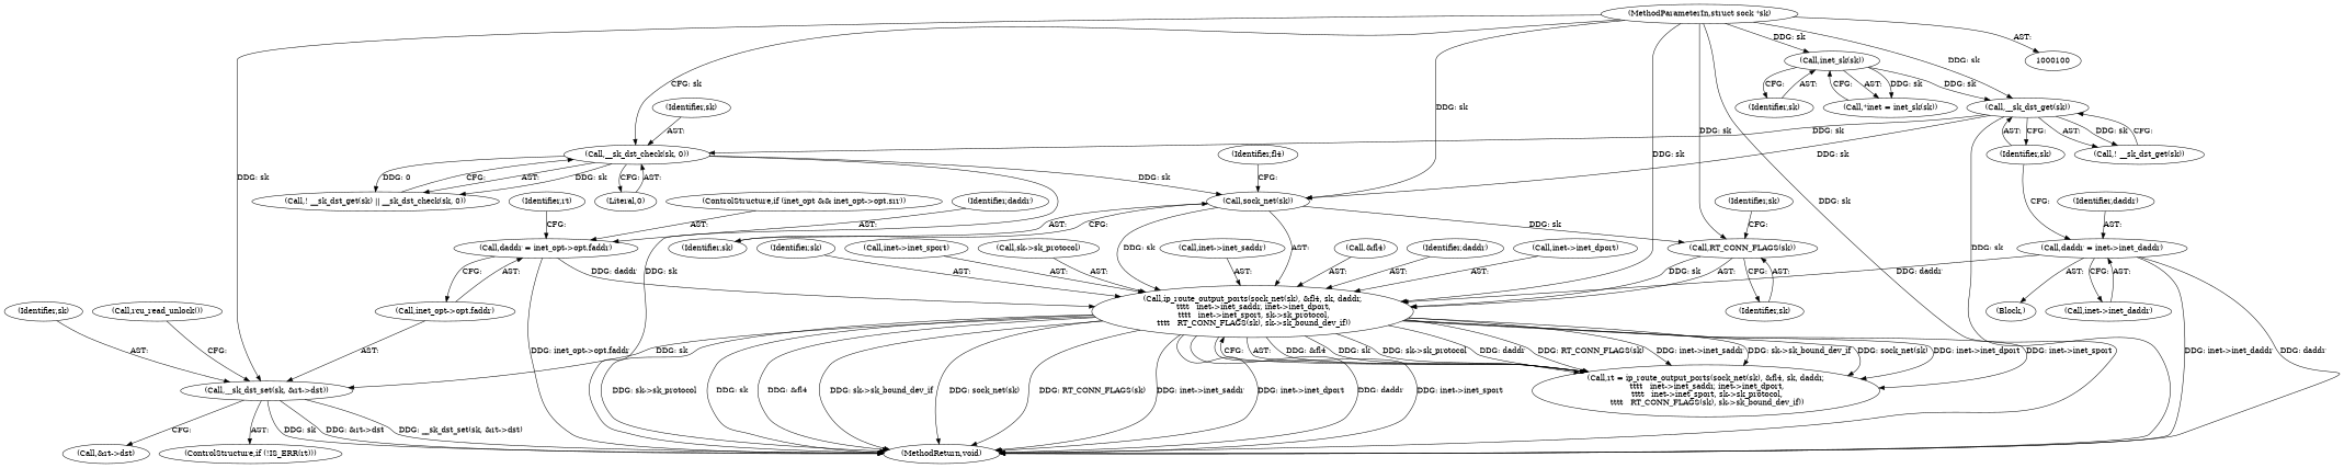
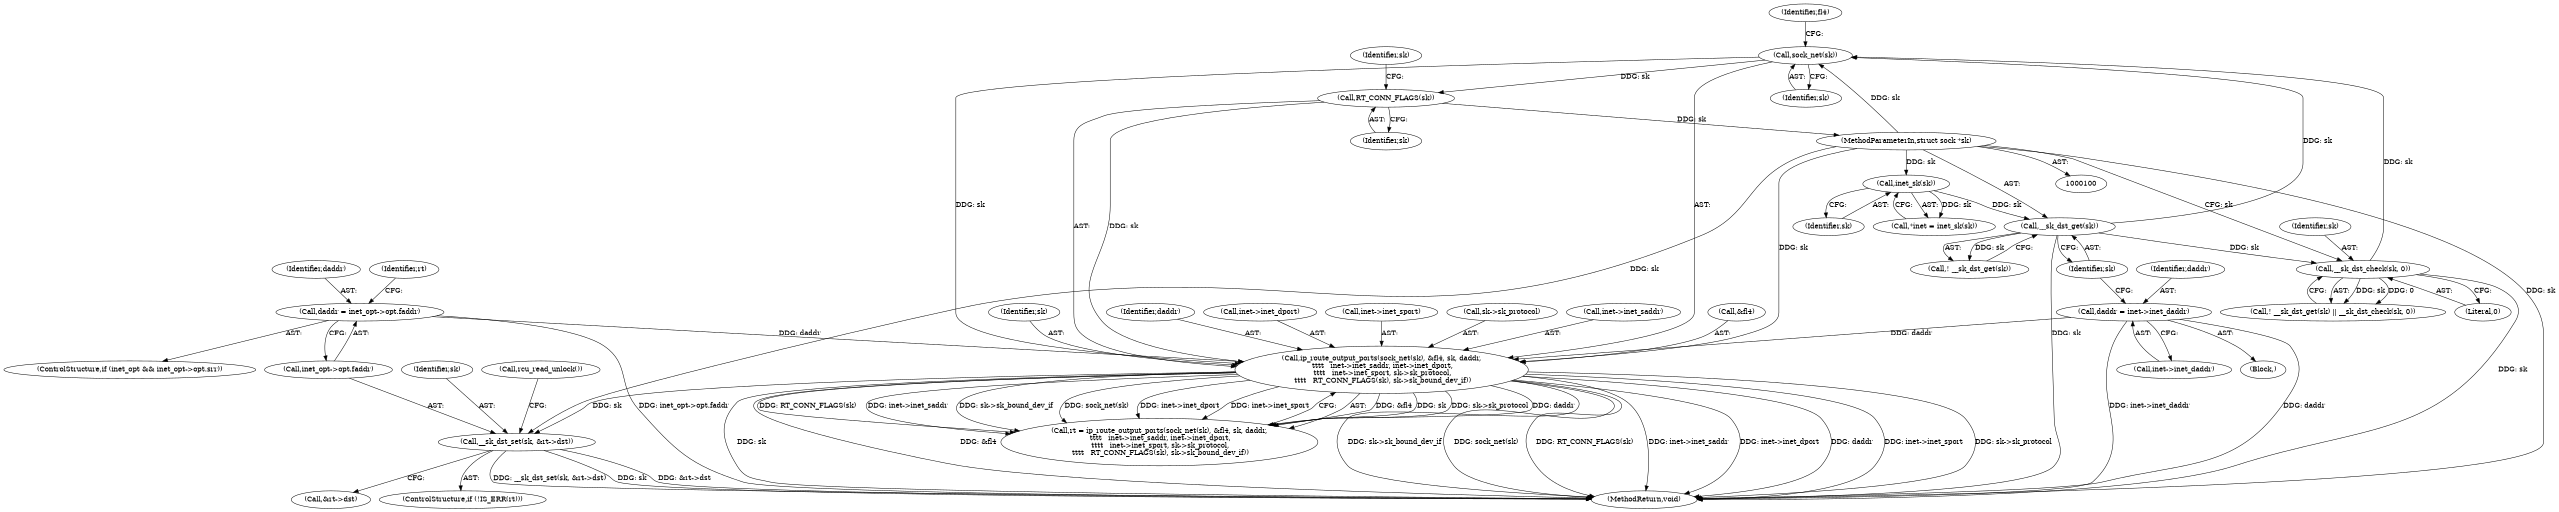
  digraph {
    n1 [label="(Call,__sk_dst_set(sk, &rt->dst))"]
    n2 [label="(MethodReturn,void)"]
    n3 [label="(Call,&rt->dst)"]
    n4 [label="(ControlStructure,if (!IS_ERR(rt)))"]
    n5 [label="(Call,ip_route_output_ports(sock_net(sk), &fl4, sk, daddr,\n \t\t\t\t   inet->inet_saddr, inet->inet_dport,\n \t\t\t\t   inet->inet_sport, sk->sk_protocol,\n \t\t\t\t   RT_CONN_FLAGS(sk), sk->sk_bound_dev_if))"]
    n6 [label="(Call,rt = ip_route_output_ports(sock_net(sk), &fl4, sk, daddr,\n \t\t\t\t   inet->inet_saddr, inet->inet_dport,\n \t\t\t\t   inet->inet_sport, sk->sk_protocol,\n \t\t\t\t   RT_CONN_FLAGS(sk), sk->sk_bound_dev_if))"]
    n7 [label="(Call,sock_net(sk))"]
    n8 [label="(Call,RT_CONN_FLAGS(sk))"]
    n9 [label="(Identifier,sk)"]
    n10 [label="(Identifier,sk)"]
    n11 [label="(Call,__sk_dst_check(sk, 0))"]
    n12 [label="(Literal,0)"]
    n13 [label="(Call,! __sk_dst_get(sk) || __sk_dst_check(sk, 0))"]
    n14 [label="(Call,__sk_dst_get(sk))"]
    n15 [label="(Call,! __sk_dst_get(sk))"]
    n16 [label="(Identifier,sk)"]
    n17 [label="(Call,daddr = inet->inet_daddr)"]
    n18 [label="(Call,inet_sk(sk))"]
    n19 [label="(Identifier,sk)"]
    n20 [label="(Call,*inet = inet_sk(sk))"]
    n21 [label="(MethodParameterIn,struct sock *sk)"]
    1000100
    n23 [label="(Call,daddr = inet_opt->opt.faddr)"]
    n24 [label="(Call,inet_opt->opt.faddr)"]
    n25 [label="(ControlStructure,if (inet_opt && inet_opt->opt.srr))"]
    n26 [label="(Call,inet->inet_daddr)"]
    n27 [label="(Block,)"]
    n28 [label="(Identifier,sk)"]
    n29 [label="(Identifier,sk)"]
    n30 [label="(Identifier,daddr)"]
    n31 [label="(Identifier,sk)"]
    n32 [label="(Call,inet->inet_sport)"]
    n33 [label="(Call,sk->sk_protocol)"]
    n34 [label="(Call,rcu_read_unlock())"]
    n35 [label="(Identifier,daddr)"]
    n36 [label="(Call,inet->inet_saddr)"]
    n37 [label="(Call,&fl4)"]
    n38 [label="(Identifier,daddr)"]
    n39 [label="(Identifier,rt)"]
    n40 [label="(Identifier,sk)"]
    n41 [label="(Identifier,fl4)"]
    n42 [label="(Call,inet->inet_dport)"]
    n1 -> n2 [label="DDG: __sk_dst_set(sk, &rt->dst)"]
    n1 -> n2 [label="DDG: sk"]
    n1 -> n2 [label="DDG: &rt->dst"]
    n1 -> n3 [label="CFG: "]
    n1 -> n4 [label="AST: "]
    n5 -> n1 [label="DDG: sk"]
    n5 -> n2 [label="DDG: sock_net(sk)"]
    n5 -> n2 [label="DDG: RT_CONN_FLAGS(sk)"]
    n5 -> n2 [label="DDG: inet->inet_saddr"]
    n5 -> n2 [label="DDG: inet->inet_dport"]
    n5 -> n2 [label="DDG: daddr"]
    n5 -> n2 [label="DDG: inet->inet_sport"]
    n5 -> n2 [label="DDG: sk->sk_protocol"]
    n5 -> n2 [label="DDG: sk"]
    n5 -> n2 [label="DDG: &fl4"]
    n5 -> n2 [label="DDG: sk->sk_bound_dev_if"]
    n5 -> n6 [label="AST: "]
    n5 -> n6 [label="DDG: &fl4"]
    n5 -> n6 [label="DDG: sk"]
    n5 -> n6 [label="DDG: sk->sk_protocol"]
    n5 -> n6 [label="DDG: daddr"]
    n5 -> n6 [label="DDG: RT_CONN_FLAGS(sk)"]
    n5 -> n6 [label="DDG: inet->inet_saddr"]
    n5 -> n6 [label="DDG: sk->sk_bound_dev_if"]
    n5 -> n6 [label="DDG: sock_net(sk)"]
    n5 -> n6 [label="DDG: inet->inet_dport"]
    n5 -> n6 [label="DDG: inet->inet_sport"]
    n6 -> n5 [label="CFG: "]
    n7 -> n5 [label="AST: "]
    n7 -> n5 [label="DDG: sk"]
    n7 -> n8 [label="DDG: sk"]
    n7 -> n9 [label="CFG: "]
    n8 -> n5 [label="AST: "]
    n8 -> n5 [label="DDG: sk"]
    n8 -> n10 [label="CFG: "]
    n9 -> n7 [label="AST: "]
    n10 -> n8 [label="AST: "]
    n11 -> n2 [label="DDG: sk"]
    n11 -> n7 [label="DDG: sk"]
    n11 -> n12 [label="CFG: "]
    n11 -> n13 [label="AST: "]
    n11 -> n13 [label="DDG: sk"]
    n11 -> n13 [label="DDG: 0"]
    n12 -> n11 [label="AST: "]
    n13 -> n11 [label="CFG: "]
    n14 -> n2 [label="DDG: sk"]
    n14 -> n7 [label="DDG: sk"]
    n14 -> n11 [label="DDG: sk"]
    n14 -> n15 [label="AST: "]
    n14 -> n15 [label="DDG: sk"]
    n14 -> n16 [label="CFG: "]
    n15 -> n14 [label="CFG: "]
    n16 -> n14 [label="AST: "]
    n16 -> n17 [label="CFG: "]
    n17 -> n2 [label="DDG: inet->inet_daddr"]
    n17 -> n2 [label="DDG: daddr"]
    n17 -> n5 [label="DDG: daddr"]
    n17 -> n26 [label="CFG: "]
    n17 -> n27 [label="AST: "]
    n18 -> n14 [label="DDG: sk"]
    n18 -> n19 [label="CFG: "]
    n18 -> n20 [label="AST: "]
    n18 -> n20 [label="DDG: sk"]
    n19 -> n18 [label="AST: "]
    n20 -> n18 [label="CFG: "]
    n21 -> n1 [label="DDG: sk"]
    n21 -> n2 [label="DDG: sk"]
    n21 -> n5 [label="DDG: sk"]
    n21 -> n7 [label="DDG: sk"]
-   n21 -> n8 [label="DDG: sk"]
+   n8 -> n21 [label="DDG: sk"]
    n21 -> n11 [label="CFG: sk"]
-   n21 -> n14 [label="DDG: sk"]
+   n21 -> n14 [label="AST: "]
    n21 -> n18 [label="DDG: sk"]
    n21 -> 1000100 [label="AST: "]
    n23 -> n2 [label="DDG: inet_opt->opt.faddr"]
    n23 -> n5 [label="DDG: daddr"]
    n23 -> n24 [label="CFG: "]
-   n25 -> n23 [label="AST: "]
+   n23 -> n25 [label="AST: "]
    n24 -> n1 [label="AST: "]
    n24 -> n23 [label="AST: "]
    n26 -> n17 [label="AST: "]
    n28 -> n11 [label="AST: "]
    n29 -> n8 [label="CFG: "]
    n30 -> n23 [label="AST: "]
    n31 -> n5 [label="AST: "]
    n32 -> n5 [label="AST: "]
    n33 -> n5 [label="AST: "]
    n34 -> n1 [label="CFG: "]
    n35 -> n17 [label="AST: "]
    n36 -> n5 [label="AST: "]
    n37 -> n5 [label="AST: "]
    n38 -> n5 [label="AST: "]
    n39 -> n23 [label="CFG: "]
    n40 -> n1 [label="AST: "]
    n41 -> n7 [label="CFG: "]
    n42 -> n5 [label="AST: "]
  }
